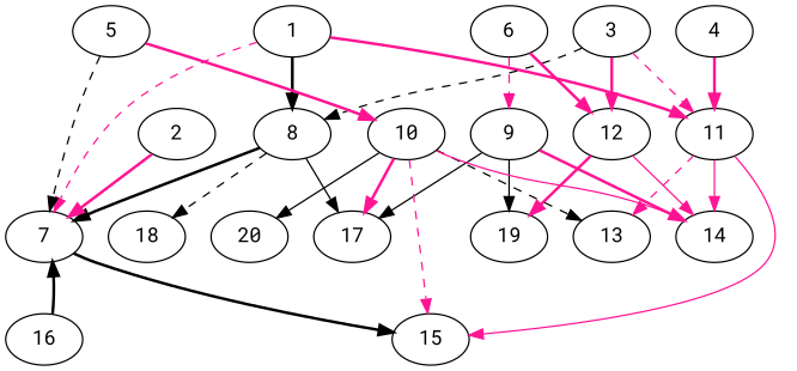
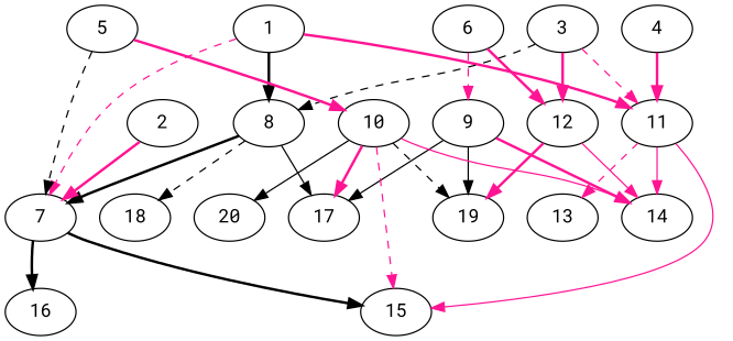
  digraph {
    fontname="Roboto Mono"
    node [alpha=0.17 fontname="Roboto Mono"]
    edge [color=deeppink fontname="Roboto Mono" style=bold]
    1 [alpha=0.03 expect_size=12391424]
    7 [expect_size=50790400]
    8 [alpha=0.06 expect_size=20872192]
    11 [alpha=0.02 expect_size=27204608]
    15 [alpha=0.12 expect_size=28121088]
    16 [alpha=0.09 expect_size=23584768]
    17 [alpha=0.04 expect_size=22094848]
    18 [expect_size=14485504]
    13 [alpha=0.10 expect_size=28684288]
    14 [alpha=0.11 expect_size=46968832]
    2 [expect_size=52025344]
    3 [alpha=0.08 expect_size=19995648]
    12 [alpha=0.18 expect_size=35289088]
    19 [alpha=0.13 expect_size=29776896]
    4 [alpha=0.12 expect_size=7718912]
    9 [alpha=0.01 expect_size=40056832]
    5 [alpha=0.18 expect_size=6539264]
    10 [alpha=0.07 expect_size=35522560]
    20 [alpha=0.15 expect_size=31066112]
    6 [alpha=0.19 expect_size=45401088]
    1 -> 7 [style=dashed]
    1 -> 8 [color=black]
    1 -> 11
    7 -> 15 [color=black]
-   16 -> 7 [color=black]
+   7 -> 16 [color=black]
    8 -> 7 [color=black]
    8 -> 17 [color=black style=solid]
    8 -> 18 [color=black style=dashed]
    11 -> 15 [style=solid]
    11 -> 13 [style=dashed]
    11 -> 14 [style=solid]
    2 -> 7
    3 -> 8 [color=black style=dashed]
    3 -> 11 [style=dashed]
    3 -> 12
    12 -> 14 [style=solid]
    12 -> 19
    4 -> 11
    9 -> 17 [color=black style=solid]
    9 -> 14
    9 -> 19 [color=black style=solid]
    5 -> 7 [color=black style=dashed]
    5 -> 10
    10 -> 15 [style=dashed]
    10 -> 17
    10 -> 14 [style=solid]
-   10 -> 13 [color=black style=dashed]
+   10 -> 19 [color=black style=dashed]
    10 -> 20 [color=black style=solid]
    6 -> 12
    6 -> 9 [style=dashed]
  }
